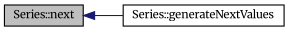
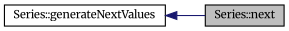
  digraph {
    rankdir=LR
    fontname=Merriweather
    node [color=black fontname=Merriweather fontsize=10 shape=record style=filled]
    n1 [fillcolor=grey75 fontcolor=black height=0.2 label="Series::next" width=0.4]
    n2 [fillcolor=white height=0.2 label="Series::generateNextValues" width=0.4]
-   n1 -> n2 [color=midnightblue dir=back fontname=Merriweather fontsize=10 labelfontname=Helvetica labelfontsize=10 style=solid]
+   n2 -> n1 [color=midnightblue dir=back fontname=Merriweather fontsize=10 labelfontname=Helvetica labelfontsize=10 style=solid]
  }
